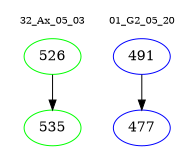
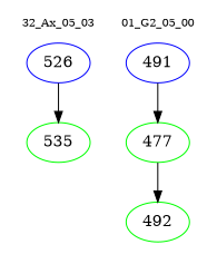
  digraph {
    node [color=blue]
    edge [color=black]
-   n1 [color=green label=526]
+   n1 [label=526]
    n2 [color=green label=535]
    n3 [label=491]
-   n4 [label=477]
+   n4 [color=green label=477]
+   n5 [color=green label=492]
    subgraph cluster_1 {
      color=white
      fontsize=10
      label="32_Ax_05_03"
      n1
      n2
    }
    subgraph cluster_2 {
      color=white
      fontsize=10
-     label="01_G2_05_20"
+     label="01_G2_05_00"
      n3
      n4
+     n5
    }
    n1 -> n2
    n3 -> n4
+   n4 -> n5
  }
